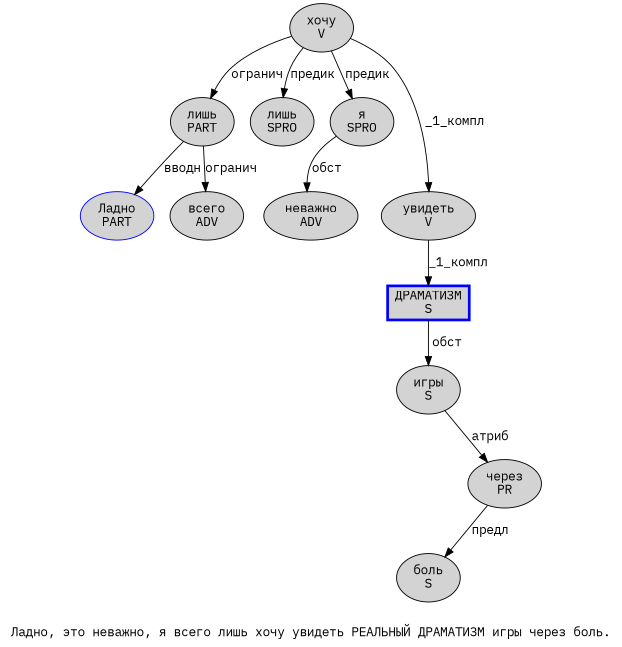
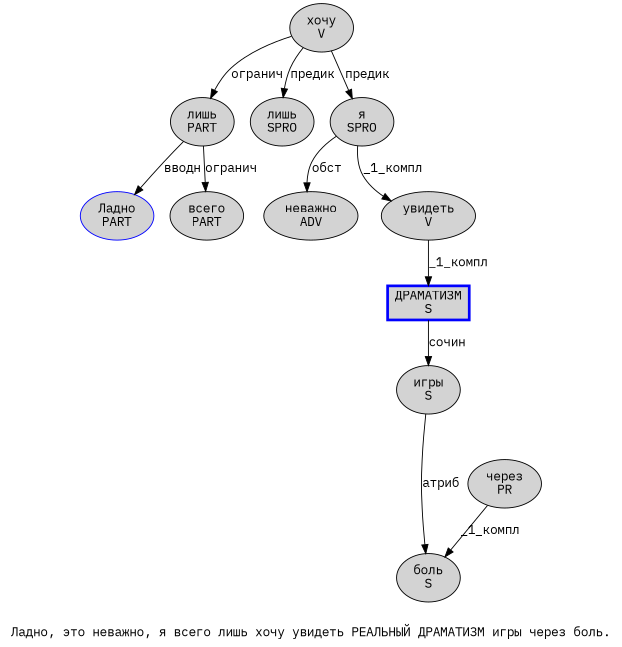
  digraph {
    fontname="IBM Plex Mono"
    label="Ладно, это неважно, я всего лишь хочу увидеть РЕАЛЬНЫЙ ДРАМАТИЗМ игры через боль."
    node [fillcolor=lightgray fontname="IBM Plex Mono" penwidth=1 shape=ellipse style=filled]
    edge [fontname="IBM Plex Mono"]
    n1 [color=blue label="Ладно\nPART"]
    n2 [label="лишь\nSPRO"]
    n3 [label="неважно\nADV"]
    n4 [label="я\nSPRO"]
-   n5 [label="всего\nADV"]
+   n5 [label="всего\nPART"]
    n6 [label="лишь\nPART"]
    n7 [label="хочу\nV"]
    n8 [label="увидеть\nV"]
    n9 [color=blue label="ДРАМАТИЗМ\nS" penwidth=3 shape=box]
    n10 [label="игры\nS"]
    n11 [label="через\nPR"]
    n12 [label="боль\nS"]
    n4 -> n3 [label="обст"]
    n6 -> n1 [label="вводн"]
    n6 -> n5 [label="огранич"]
    n7 -> n2 [label="предик"]
    n7 -> n4 [label="предик"]
    n7 -> n6 [label="огранич"]
-   n7 -> n8 [label="_1_компл"]
+   n4 -> n8 [label="_1_компл"]
    n8 -> n9 [label="_1_компл"]
-   n9 -> n10 [label="обст"]
-   n10 -> n11 [label="атриб"]
-   n11 -> n12 [label="предл"]
+   n9 -> n10 [label="сочин"]
+   n10 -> n12 [label="атриб"]
+   n11 -> n12 [label="_1_компл"]
  }
